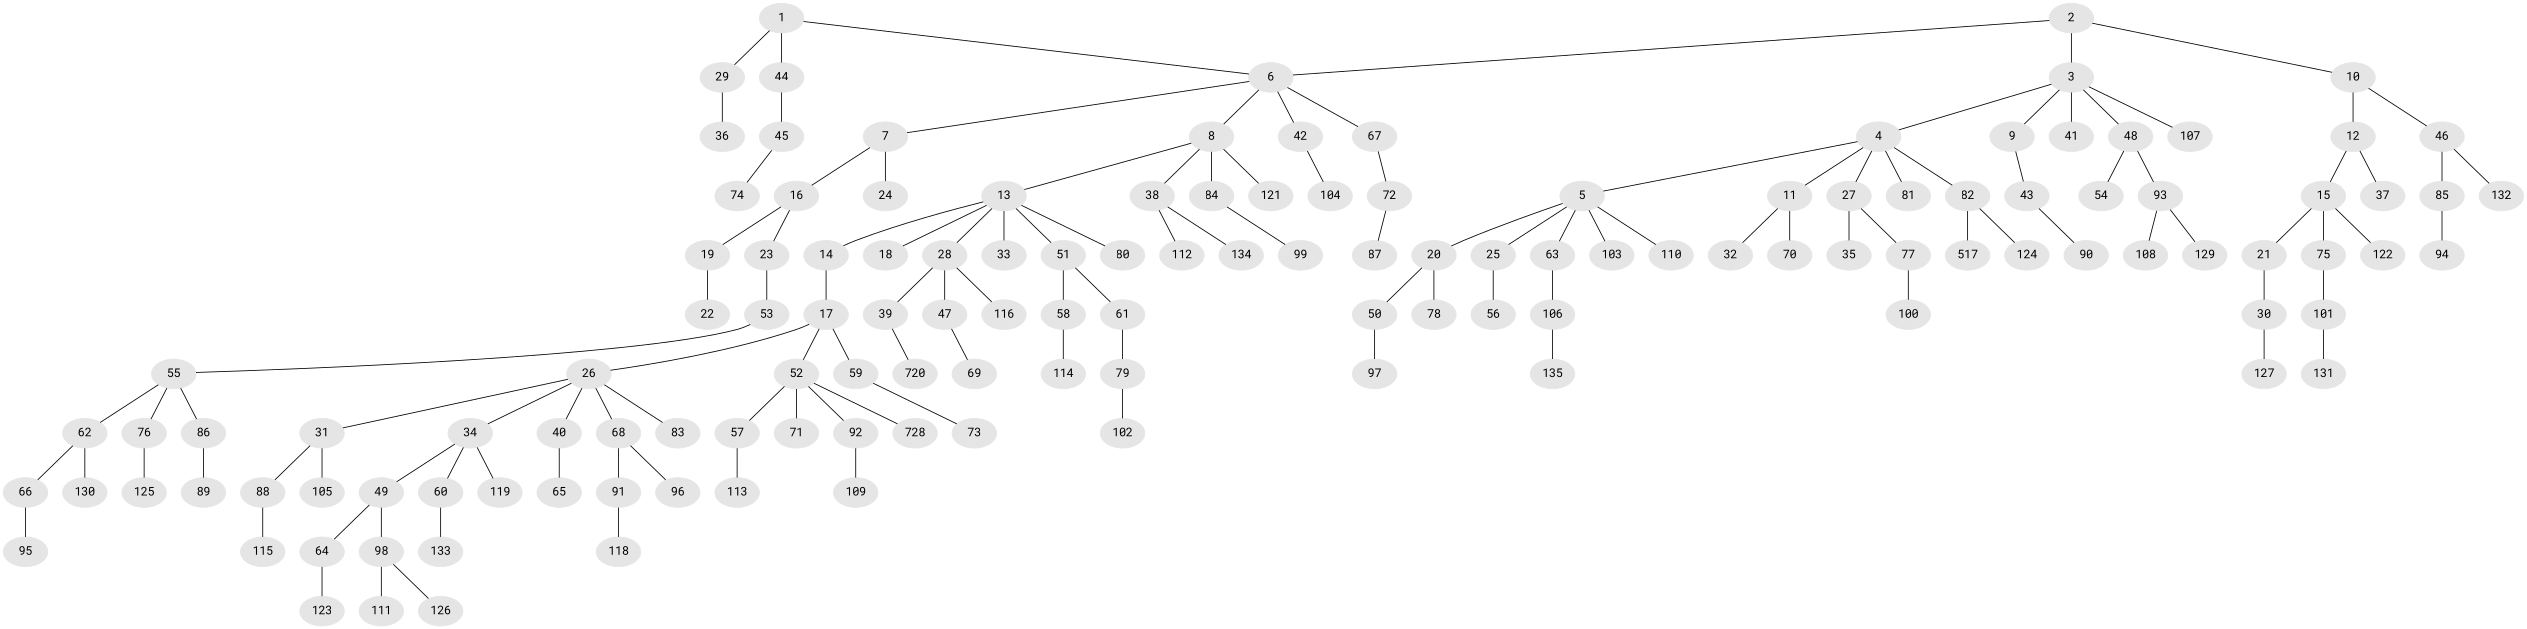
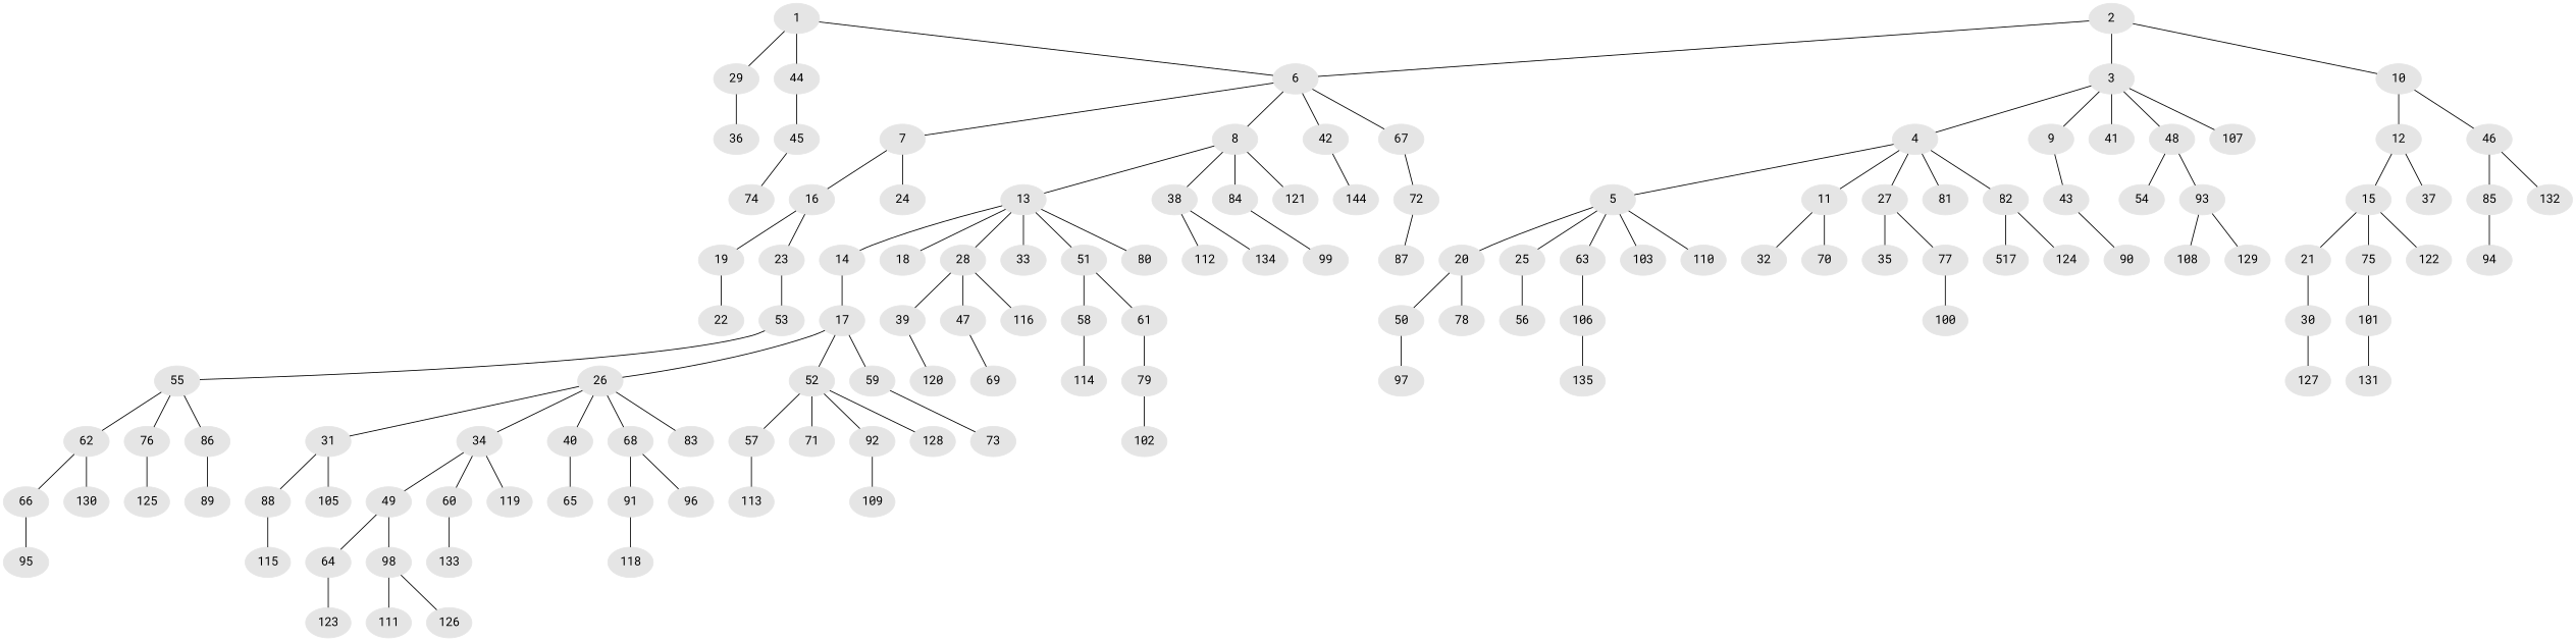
  graph {
    fontname="Roboto Mono"
    node [color=gray90 fontname="Roboto Mono" style=filled]
    edge [fontname="Roboto Mono"]
    1
    29
    44
    6
    2
    3
    10
    36
    45
    4
    9
    41
    48
    107
    7
    8
    42
    67
    12
    46
    5
    11
    27
    81
    82
    43
    54
    93
    20
    25
    63
    103
    110
    32
    70
    35
    77
    n38 [label=517]
    124
    50
    78
    56
    106
    16
    24
    13
    38
    84
    121
-   104
+   104 [label=144]
    72
    19
    23
    14
    18
    28
    33
    51
    80
    112
    134
    99
    90
    15
    37
    85
    132
    21
    75
    122
    17
    39
    47
    116
    58
    61
    26
    52
    59
    30
    101
    22
    53
    31
    34
    40
    68
    83
    57
    71
    92
-   128 [label=728]
+   128
    73
    97
    127
    55
    88
    105
    49
    60
    119
    65
    91
    96
    100
-   120 [label=720]
+   120
    69
    131
    115
    64
    98
    133
    74
    94
    108
    129
    123
    111
    126
    114
    79
    113
    109
    62
    76
    86
    66
    130
    125
    89
    102
    95
    135
    87
    118
    1 -- 29
    1 -- 44
    1 -- 6
    29 -- 36
    44 -- 45
    6 -- 7
    6 -- 8
    6 -- 42
    6 -- 67
    2 -- 6
    2 -- 3
    2 -- 10
    3 -- 4
    3 -- 9
    3 -- 41
    3 -- 48
    3 -- 107
    10 -- 12
    10 -- 46
    45 -- 74
    4 -- 5
    4 -- 11
    4 -- 27
    4 -- 81
    4 -- 82
    9 -- 43
    48 -- 54
    48 -- 93
    7 -- 16
    7 -- 24
    8 -- 13
    8 -- 38
    8 -- 84
    8 -- 121
    42 -- 104
    67 -- 72
    12 -- 15
    12 -- 37
    46 -- 85
    46 -- 132
    5 -- 20
    5 -- 25
    5 -- 63
    5 -- 103
    5 -- 110
    11 -- 32
    11 -- 70
    27 -- 35
    27 -- 77
    82 -- n38
    82 -- 124
    43 -- 90
    93 -- 108
    93 -- 129
    20 -- 50
    20 -- 78
    25 -- 56
    63 -- 106
    77 -- 100
    50 -- 97
    106 -- 135
    16 -- 19
    16 -- 23
    13 -- 14
    13 -- 18
    13 -- 28
    13 -- 33
    13 -- 51
    13 -- 80
    38 -- 112
    38 -- 134
    84 -- 99
    72 -- 87
    19 -- 22
    23 -- 53
    14 -- 17
    28 -- 39
    28 -- 47
    28 -- 116
    51 -- 58
    51 -- 61
    15 -- 21
    15 -- 75
    15 -- 122
    85 -- 94
    21 -- 30
    75 -- 101
    17 -- 26
    17 -- 52
    17 -- 59
    39 -- 120
    47 -- 69
    58 -- 114
    61 -- 79
    26 -- 31
    26 -- 34
    26 -- 40
    26 -- 68
    26 -- 83
    52 -- 57
    52 -- 71
    52 -- 92
    52 -- 128
    59 -- 73
    30 -- 127
    101 -- 131
    53 -- 55
    31 -- 88
    31 -- 105
    34 -- 49
    34 -- 60
    34 -- 119
    40 -- 65
    68 -- 91
    68 -- 96
    57 -- 113
    92 -- 109
    55 -- 62
    55 -- 76
    55 -- 86
    88 -- 115
    49 -- 64
    49 -- 98
    60 -- 133
    91 -- 118
    64 -- 123
    98 -- 111
    98 -- 126
    79 -- 102
    62 -- 66
    62 -- 130
    76 -- 125
    86 -- 89
    66 -- 95
  }
